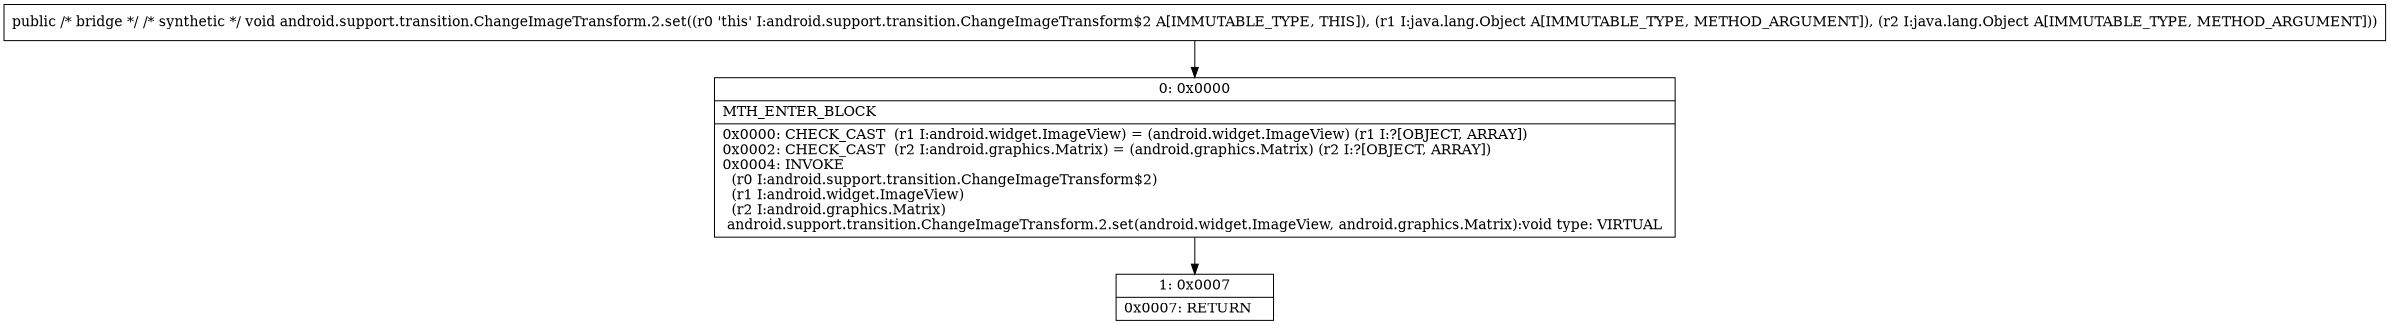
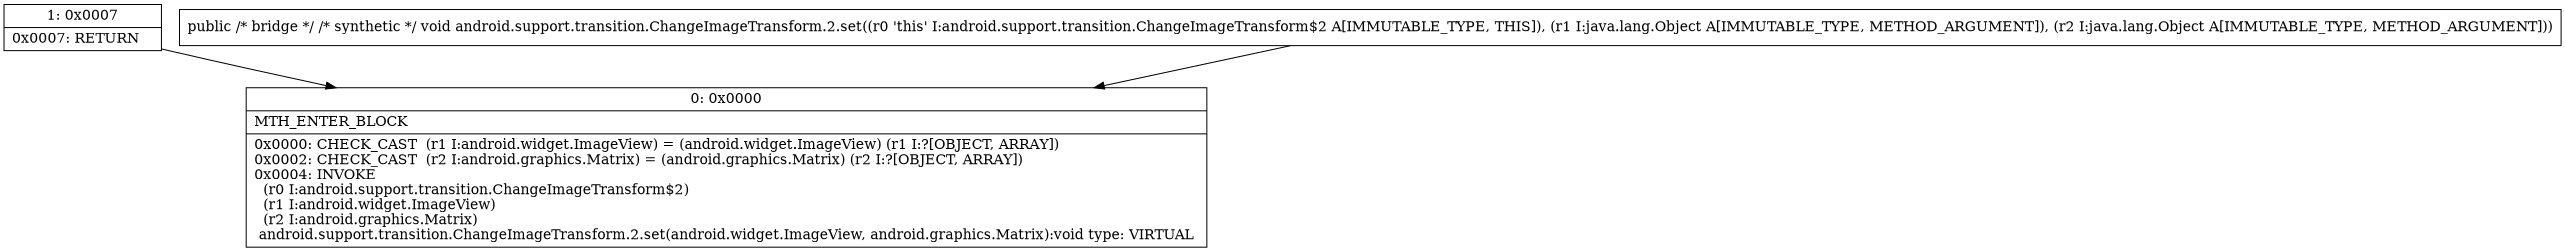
  digraph {
    node [shape=record]
    n1 [label="{0\:\ 0x0000|MTH_ENTER_BLOCK\l|0x0000: CHECK_CAST  (r1 I:android.widget.ImageView) = (android.widget.ImageView) (r1 I:?[OBJECT, ARRAY]) \l0x0002: CHECK_CAST  (r2 I:android.graphics.Matrix) = (android.graphics.Matrix) (r2 I:?[OBJECT, ARRAY]) \l0x0004: INVOKE  \l  (r0 I:android.support.transition.ChangeImageTransform$2)\l  (r1 I:android.widget.ImageView)\l  (r2 I:android.graphics.Matrix)\l android.support.transition.ChangeImageTransform.2.set(android.widget.ImageView, android.graphics.Matrix):void type: VIRTUAL \l}"]
    n2 [label="{1\:\ 0x0007|0x0007: RETURN   \l}"]
    n3 [label="{public \/* bridge *\/ \/* synthetic *\/ void android.support.transition.ChangeImageTransform.2.set((r0 'this' I:android.support.transition.ChangeImageTransform$2 A[IMMUTABLE_TYPE, THIS]), (r1 I:java.lang.Object A[IMMUTABLE_TYPE, METHOD_ARGUMENT]), (r2 I:java.lang.Object A[IMMUTABLE_TYPE, METHOD_ARGUMENT])) }"]
-   n1 -> n2
+   n2 -> n1
    n3 -> n1
  }
